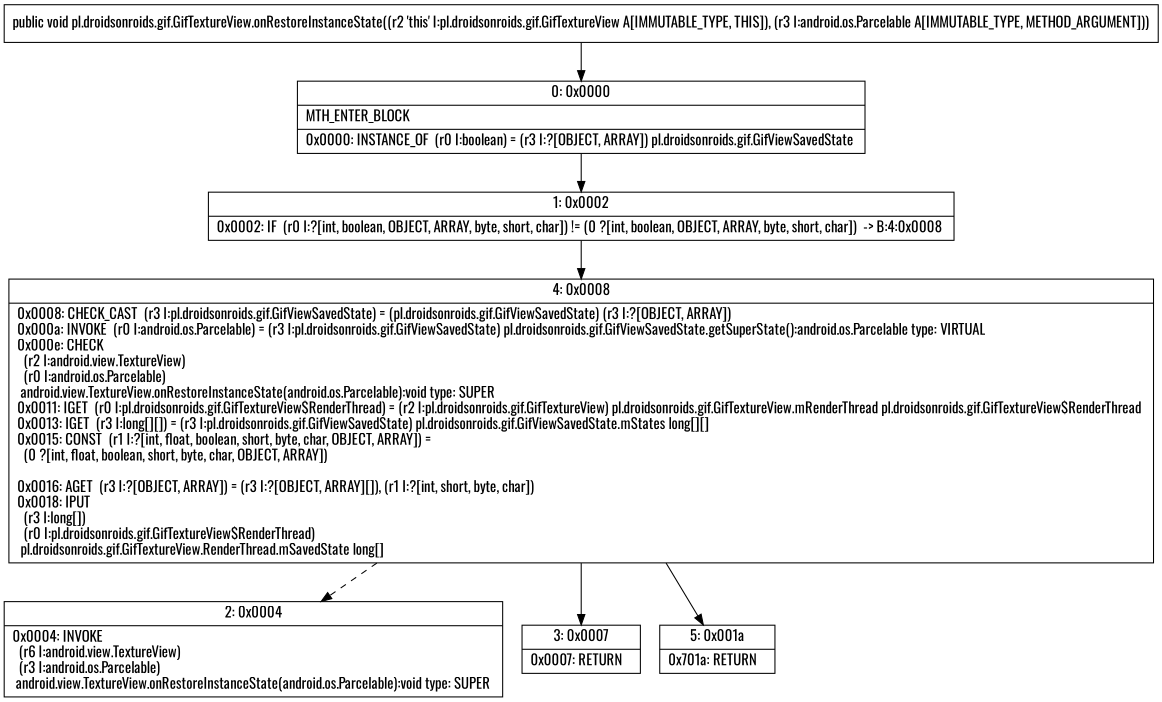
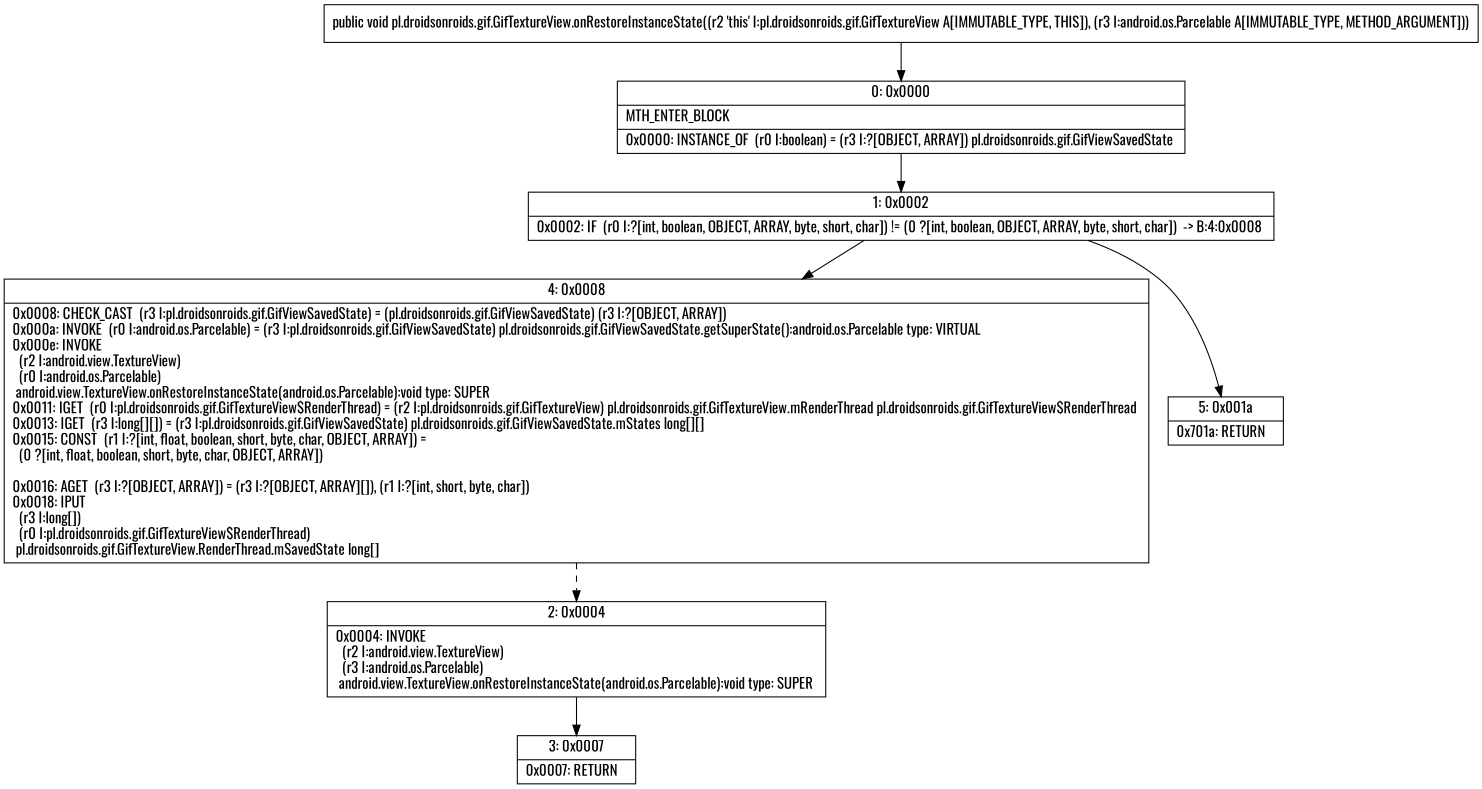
  digraph {
    fontname=Oswald
    node [fontname=Oswald shape=record]
    edge [fontname=Oswald]
    n1 [label="{0\:\ 0x0000|MTH_ENTER_BLOCK\l|0x0000: INSTANCE_OF  (r0 I:boolean) = (r3 I:?[OBJECT, ARRAY]) pl.droidsonroids.gif.GifViewSavedState \l}"]
    n2 [label="{1\:\ 0x0002|0x0002: IF  (r0 I:?[int, boolean, OBJECT, ARRAY, byte, short, char]) != (0 ?[int, boolean, OBJECT, ARRAY, byte, short, char])  \-\> B:4:0x0008 \l}"]
-   n3 [label="{4\:\ 0x0008|0x0008: CHECK_CAST  (r3 I:pl.droidsonroids.gif.GifViewSavedState) = (pl.droidsonroids.gif.GifViewSavedState) (r3 I:?[OBJECT, ARRAY]) \l0x000a: INVOKE  (r0 I:android.os.Parcelable) = (r3 I:pl.droidsonroids.gif.GifViewSavedState) pl.droidsonroids.gif.GifViewSavedState.getSuperState():android.os.Parcelable type: VIRTUAL \l0x000e: CHECK  \l  (r2 I:android.view.TextureView)\l  (r0 I:android.os.Parcelable)\l android.view.TextureView.onRestoreInstanceState(android.os.Parcelable):void type: SUPER \l0x0011: IGET  (r0 I:pl.droidsonroids.gif.GifTextureView$RenderThread) = (r2 I:pl.droidsonroids.gif.GifTextureView) pl.droidsonroids.gif.GifTextureView.mRenderThread pl.droidsonroids.gif.GifTextureView$RenderThread \l0x0013: IGET  (r3 I:long[][]) = (r3 I:pl.droidsonroids.gif.GifViewSavedState) pl.droidsonroids.gif.GifViewSavedState.mStates long[][] \l0x0015: CONST  (r1 I:?[int, float, boolean, short, byte, char, OBJECT, ARRAY]) = \l  (0 ?[int, float, boolean, short, byte, char, OBJECT, ARRAY])\l \l0x0016: AGET  (r3 I:?[OBJECT, ARRAY]) = (r3 I:?[OBJECT, ARRAY][]), (r1 I:?[int, short, byte, char]) \l0x0018: IPUT  \l  (r3 I:long[])\l  (r0 I:pl.droidsonroids.gif.GifTextureView$RenderThread)\l pl.droidsonroids.gif.GifTextureView.RenderThread.mSavedState long[] \l}"]
-   n4 [label="{2\:\ 0x0004|0x0004: INVOKE  \l  (r6 I:android.view.TextureView)\l  (r3 I:android.os.Parcelable)\l android.view.TextureView.onRestoreInstanceState(android.os.Parcelable):void type: SUPER \l}"]
+   n3 [label="{4\:\ 0x0008|0x0008: CHECK_CAST  (r3 I:pl.droidsonroids.gif.GifViewSavedState) = (pl.droidsonroids.gif.GifViewSavedState) (r3 I:?[OBJECT, ARRAY]) \l0x000a: INVOKE  (r0 I:android.os.Parcelable) = (r3 I:pl.droidsonroids.gif.GifViewSavedState) pl.droidsonroids.gif.GifViewSavedState.getSuperState():android.os.Parcelable type: VIRTUAL \l0x000e: INVOKE  \l  (r2 I:android.view.TextureView)\l  (r0 I:android.os.Parcelable)\l android.view.TextureView.onRestoreInstanceState(android.os.Parcelable):void type: SUPER \l0x0011: IGET  (r0 I:pl.droidsonroids.gif.GifTextureView$RenderThread) = (r2 I:pl.droidsonroids.gif.GifTextureView) pl.droidsonroids.gif.GifTextureView.mRenderThread pl.droidsonroids.gif.GifTextureView$RenderThread \l0x0013: IGET  (r3 I:long[][]) = (r3 I:pl.droidsonroids.gif.GifViewSavedState) pl.droidsonroids.gif.GifViewSavedState.mStates long[][] \l0x0015: CONST  (r1 I:?[int, float, boolean, short, byte, char, OBJECT, ARRAY]) = \l  (0 ?[int, float, boolean, short, byte, char, OBJECT, ARRAY])\l \l0x0016: AGET  (r3 I:?[OBJECT, ARRAY]) = (r3 I:?[OBJECT, ARRAY][]), (r1 I:?[int, short, byte, char]) \l0x0018: IPUT  \l  (r3 I:long[])\l  (r0 I:pl.droidsonroids.gif.GifTextureView$RenderThread)\l pl.droidsonroids.gif.GifTextureView.RenderThread.mSavedState long[] \l}"]
+   n4 [label="{2\:\ 0x0004|0x0004: INVOKE  \l  (r2 I:android.view.TextureView)\l  (r3 I:android.os.Parcelable)\l android.view.TextureView.onRestoreInstanceState(android.os.Parcelable):void type: SUPER \l}"]
    n5 [label="{3\:\ 0x0007|0x0007: RETURN   \l}"]
    n6 [label="{5\:\ 0x001a|0x701a: RETURN   \l}"]
    n7 [label="{public void pl.droidsonroids.gif.GifTextureView.onRestoreInstanceState((r2 'this' I:pl.droidsonroids.gif.GifTextureView A[IMMUTABLE_TYPE, THIS]), (r3 I:android.os.Parcelable A[IMMUTABLE_TYPE, METHOD_ARGUMENT])) }"]
    n1 -> n2
    n2 -> n3
    n3 -> n4 [style=dashed]
-   n3 -> n6
-   n3 -> n5
+   n2 -> n6
+   n4 -> n5
    n7 -> n1
  }
